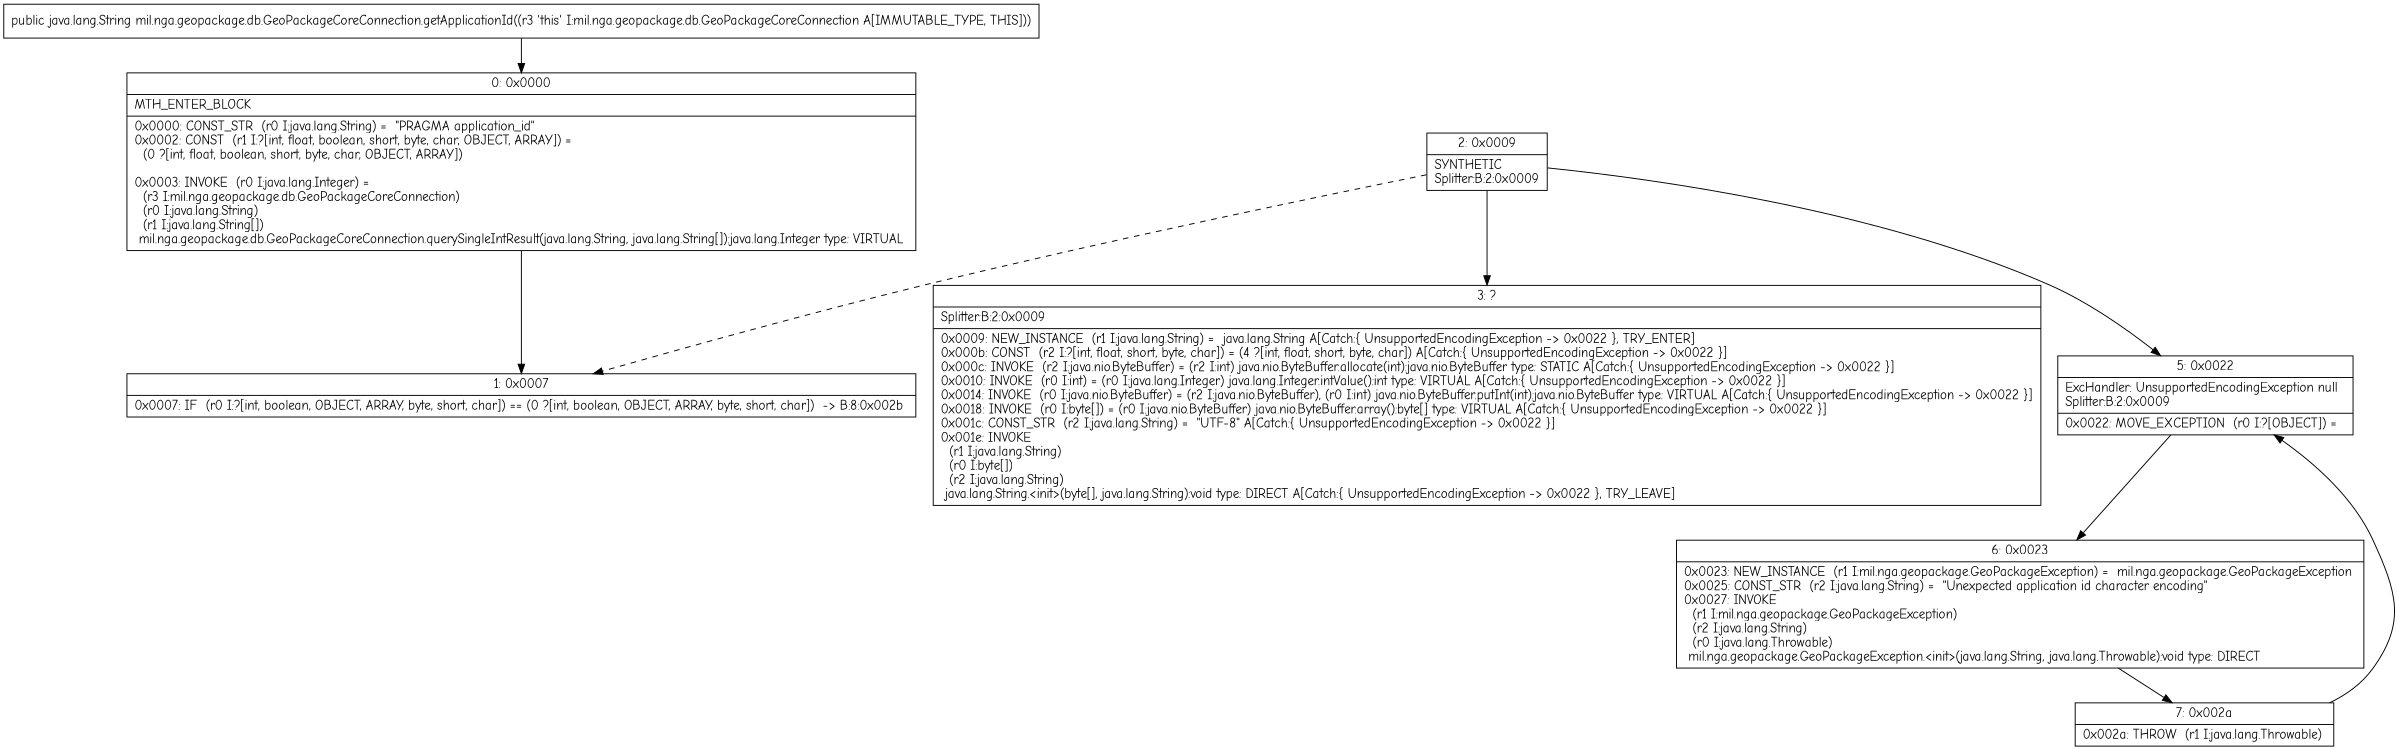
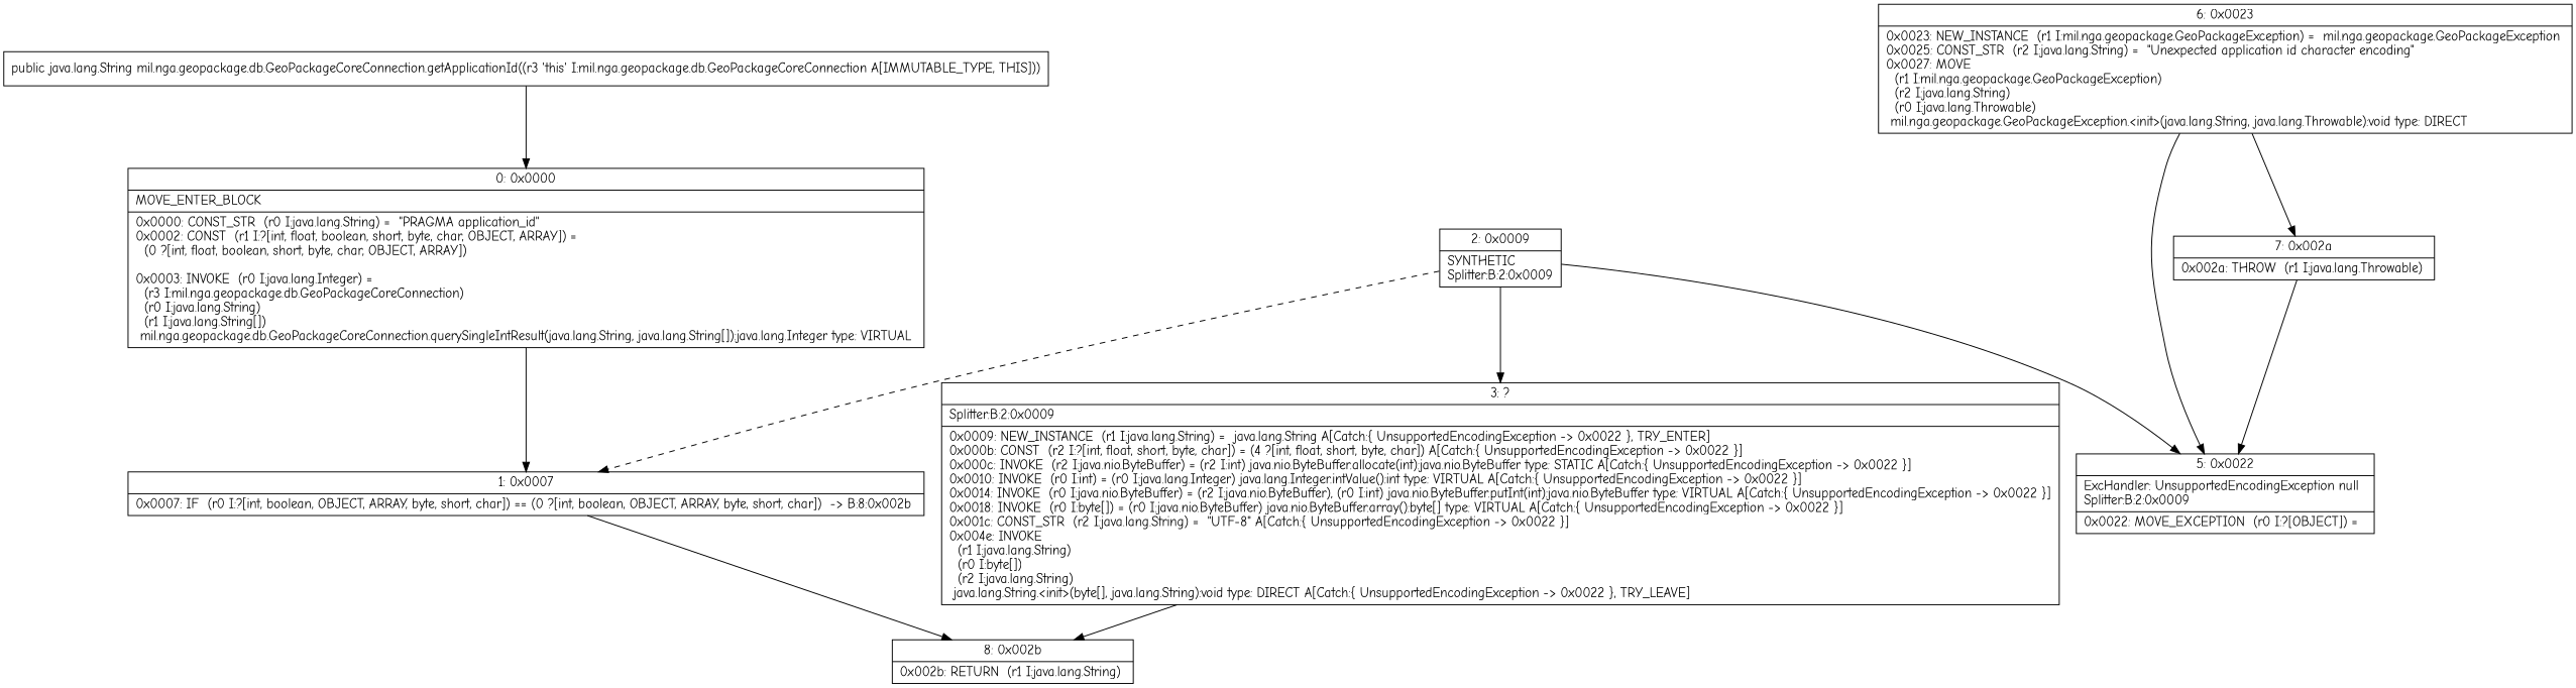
  digraph {
    fontname="Comic Neue"
    node [fontname="Comic Neue" shape=record]
    edge [fontname="Comic Neue"]
-   n1 [label="{0\:\ 0x0000|MTH_ENTER_BLOCK\l|0x0000: CONST_STR  (r0 I:java.lang.String) =  \"PRAGMA application_id\" \l0x0002: CONST  (r1 I:?[int, float, boolean, short, byte, char, OBJECT, ARRAY]) = \l  (0 ?[int, float, boolean, short, byte, char, OBJECT, ARRAY])\l \l0x0003: INVOKE  (r0 I:java.lang.Integer) = \l  (r3 I:mil.nga.geopackage.db.GeoPackageCoreConnection)\l  (r0 I:java.lang.String)\l  (r1 I:java.lang.String[])\l mil.nga.geopackage.db.GeoPackageCoreConnection.querySingleIntResult(java.lang.String, java.lang.String[]):java.lang.Integer type: VIRTUAL \l}"]
+   n1 [label="{0\:\ 0x0000|MOVE_ENTER_BLOCK\l|0x0000: CONST_STR  (r0 I:java.lang.String) =  \"PRAGMA application_id\" \l0x0002: CONST  (r1 I:?[int, float, boolean, short, byte, char, OBJECT, ARRAY]) = \l  (0 ?[int, float, boolean, short, byte, char, OBJECT, ARRAY])\l \l0x0003: INVOKE  (r0 I:java.lang.Integer) = \l  (r3 I:mil.nga.geopackage.db.GeoPackageCoreConnection)\l  (r0 I:java.lang.String)\l  (r1 I:java.lang.String[])\l mil.nga.geopackage.db.GeoPackageCoreConnection.querySingleIntResult(java.lang.String, java.lang.String[]):java.lang.Integer type: VIRTUAL \l}"]
    n2 [label="{1\:\ 0x0007|0x0007: IF  (r0 I:?[int, boolean, OBJECT, ARRAY, byte, short, char]) == (0 ?[int, boolean, OBJECT, ARRAY, byte, short, char])  \-\> B:8:0x002b \l}"]
+   n3 [label="{8\:\ 0x002b|0x002b: RETURN  (r1 I:java.lang.String) \l}"]
    n4 [label="{2\:\ 0x0009|SYNTHETIC\lSplitter:B:2:0x0009\l}"]
-   n5 [label="{3\:\ ?|Splitter:B:2:0x0009\l|0x0009: NEW_INSTANCE  (r1 I:java.lang.String) =  java.lang.String A[Catch:\{ UnsupportedEncodingException \-\> 0x0022 \}, TRY_ENTER]\l0x000b: CONST  (r2 I:?[int, float, short, byte, char]) = (4 ?[int, float, short, byte, char]) A[Catch:\{ UnsupportedEncodingException \-\> 0x0022 \}]\l0x000c: INVOKE  (r2 I:java.nio.ByteBuffer) = (r2 I:int) java.nio.ByteBuffer.allocate(int):java.nio.ByteBuffer type: STATIC A[Catch:\{ UnsupportedEncodingException \-\> 0x0022 \}]\l0x0010: INVOKE  (r0 I:int) = (r0 I:java.lang.Integer) java.lang.Integer.intValue():int type: VIRTUAL A[Catch:\{ UnsupportedEncodingException \-\> 0x0022 \}]\l0x0014: INVOKE  (r0 I:java.nio.ByteBuffer) = (r2 I:java.nio.ByteBuffer), (r0 I:int) java.nio.ByteBuffer.putInt(int):java.nio.ByteBuffer type: VIRTUAL A[Catch:\{ UnsupportedEncodingException \-\> 0x0022 \}]\l0x0018: INVOKE  (r0 I:byte[]) = (r0 I:java.nio.ByteBuffer) java.nio.ByteBuffer.array():byte[] type: VIRTUAL A[Catch:\{ UnsupportedEncodingException \-\> 0x0022 \}]\l0x001c: CONST_STR  (r2 I:java.lang.String) =  \"UTF\-8\" A[Catch:\{ UnsupportedEncodingException \-\> 0x0022 \}]\l0x001e: INVOKE  \l  (r1 I:java.lang.String)\l  (r0 I:byte[])\l  (r2 I:java.lang.String)\l java.lang.String.\<init\>(byte[], java.lang.String):void type: DIRECT A[Catch:\{ UnsupportedEncodingException \-\> 0x0022 \}, TRY_LEAVE]\l}"]
+   n5 [label="{3\:\ ?|Splitter:B:2:0x0009\l|0x0009: NEW_INSTANCE  (r1 I:java.lang.String) =  java.lang.String A[Catch:\{ UnsupportedEncodingException \-\> 0x0022 \}, TRY_ENTER]\l0x000b: CONST  (r2 I:?[int, float, short, byte, char]) = (4 ?[int, float, short, byte, char]) A[Catch:\{ UnsupportedEncodingException \-\> 0x0022 \}]\l0x000c: INVOKE  (r2 I:java.nio.ByteBuffer) = (r2 I:int) java.nio.ByteBuffer.allocate(int):java.nio.ByteBuffer type: STATIC A[Catch:\{ UnsupportedEncodingException \-\> 0x0022 \}]\l0x0010: INVOKE  (r0 I:int) = (r0 I:java.lang.Integer) java.lang.Integer.intValue():int type: VIRTUAL A[Catch:\{ UnsupportedEncodingException \-\> 0x0022 \}]\l0x0014: INVOKE  (r0 I:java.nio.ByteBuffer) = (r2 I:java.nio.ByteBuffer), (r0 I:int) java.nio.ByteBuffer.putInt(int):java.nio.ByteBuffer type: VIRTUAL A[Catch:\{ UnsupportedEncodingException \-\> 0x0022 \}]\l0x0018: INVOKE  (r0 I:byte[]) = (r0 I:java.nio.ByteBuffer) java.nio.ByteBuffer.array():byte[] type: VIRTUAL A[Catch:\{ UnsupportedEncodingException \-\> 0x0022 \}]\l0x001c: CONST_STR  (r2 I:java.lang.String) =  \"UTF\-8\" A[Catch:\{ UnsupportedEncodingException \-\> 0x0022 \}]\l0x004e: INVOKE  \l  (r1 I:java.lang.String)\l  (r0 I:byte[])\l  (r2 I:java.lang.String)\l java.lang.String.\<init\>(byte[], java.lang.String):void type: DIRECT A[Catch:\{ UnsupportedEncodingException \-\> 0x0022 \}, TRY_LEAVE]\l}"]
    n6 [label="{5\:\ 0x0022|ExcHandler: UnsupportedEncodingException null\lSplitter:B:2:0x0009\l|0x0022: MOVE_EXCEPTION  (r0 I:?[OBJECT]) =  \l}"]
-   n7 [label="{6\:\ 0x0023|0x0023: NEW_INSTANCE  (r1 I:mil.nga.geopackage.GeoPackageException) =  mil.nga.geopackage.GeoPackageException \l0x0025: CONST_STR  (r2 I:java.lang.String) =  \"Unexpected application id character encoding\" \l0x0027: INVOKE  \l  (r1 I:mil.nga.geopackage.GeoPackageException)\l  (r2 I:java.lang.String)\l  (r0 I:java.lang.Throwable)\l mil.nga.geopackage.GeoPackageException.\<init\>(java.lang.String, java.lang.Throwable):void type: DIRECT \l}"]
+   n7 [label="{6\:\ 0x0023|0x0023: NEW_INSTANCE  (r1 I:mil.nga.geopackage.GeoPackageException) =  mil.nga.geopackage.GeoPackageException \l0x0025: CONST_STR  (r2 I:java.lang.String) =  \"Unexpected application id character encoding\" \l0x0027: MOVE  \l  (r1 I:mil.nga.geopackage.GeoPackageException)\l  (r2 I:java.lang.String)\l  (r0 I:java.lang.Throwable)\l mil.nga.geopackage.GeoPackageException.\<init\>(java.lang.String, java.lang.Throwable):void type: DIRECT \l}"]
    n8 [label="{7\:\ 0x002a|0x002a: THROW  (r1 I:java.lang.Throwable) \l}"]
    n9 [label="{public java.lang.String mil.nga.geopackage.db.GeoPackageCoreConnection.getApplicationId((r3 'this' I:mil.nga.geopackage.db.GeoPackageCoreConnection A[IMMUTABLE_TYPE, THIS])) }"]
    n1 -> n2
+   n2 -> n3
    n4 -> n2 [style=dashed]
    n4 -> n5
    n4 -> n6
-   n6 -> n7
+   n5 -> n3
+   n7 -> n6
    n7 -> n8
    n8 -> n6
    n9 -> n1
  }
